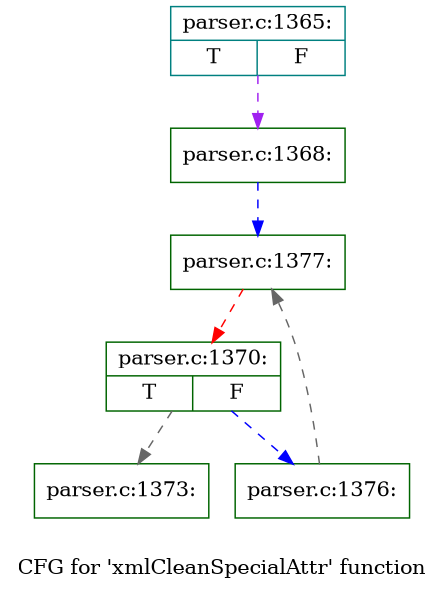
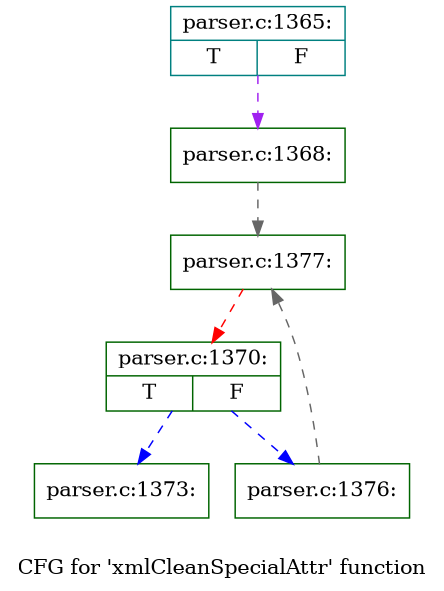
  digraph {
    label="CFG for 'xmlCleanSpecialAttr' function"
    node [color=darkgreen shape=record]
    edge [color=blue style=dashed]
    n1 [color=teal label="{parser.c:1365:|{<s0>T|<s1>F}}"]
    n2 [label="{parser.c:1368:}"]
    n3 [label="{parser.c:1377:}"]
    n4 [label="{parser.c:1370:|{<s0>T|<s1>F}}"]
    n5 [label="{parser.c:1373:}"]
    n6 [label="{parser.c:1376:}"]
    n1 -> n2 [color=purple]
-   n2 -> n3
+   n2 -> n3 [color=gray40]
    n3 -> n4 [color=red]
-   n4 -> n5 [color=gray40]
+   n4 -> n5
    n4 -> n6
    n6 -> n3 [color=gray40]
  }
